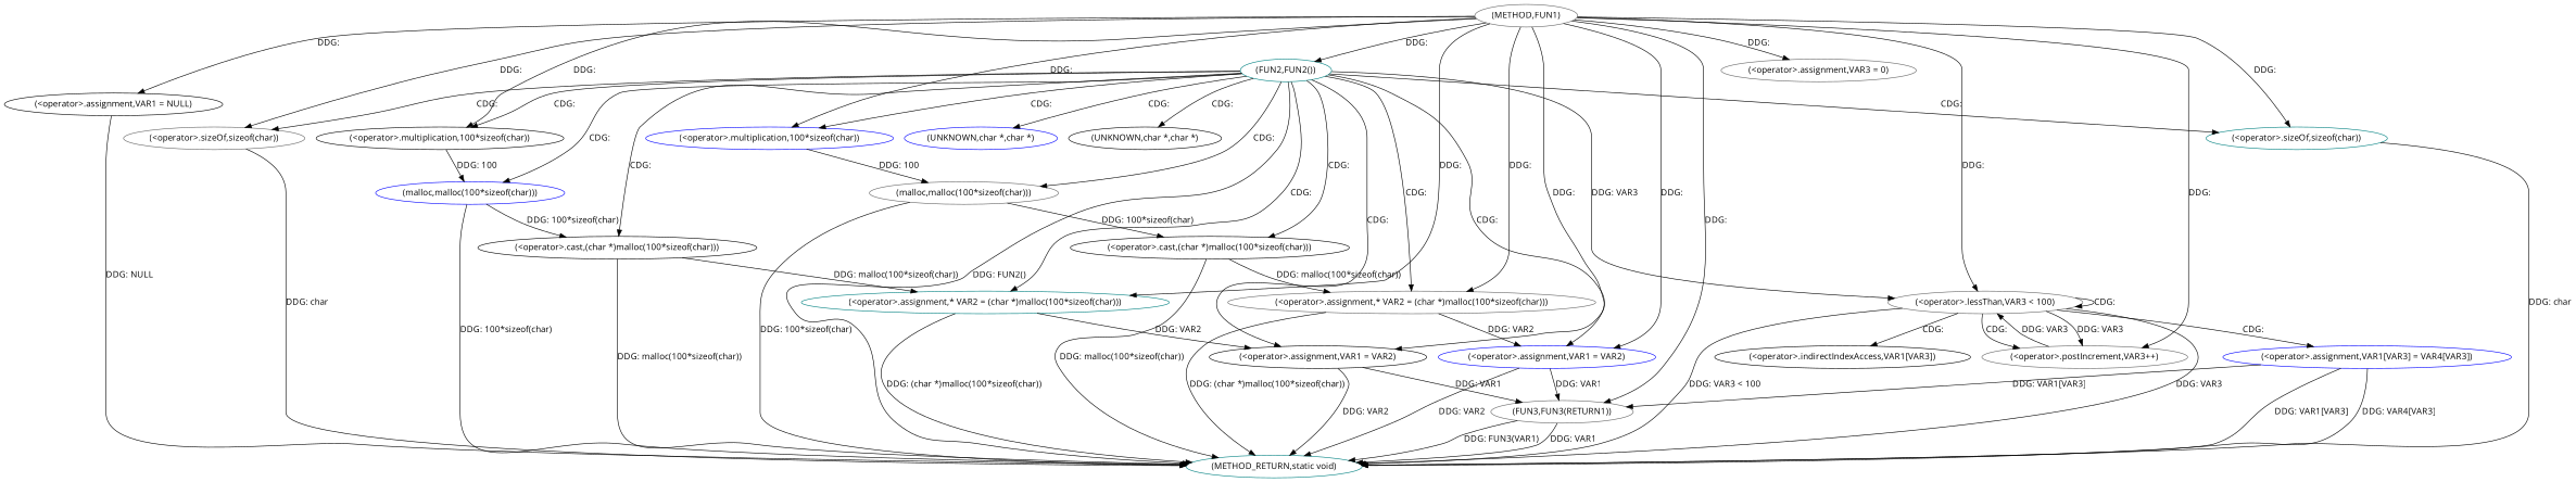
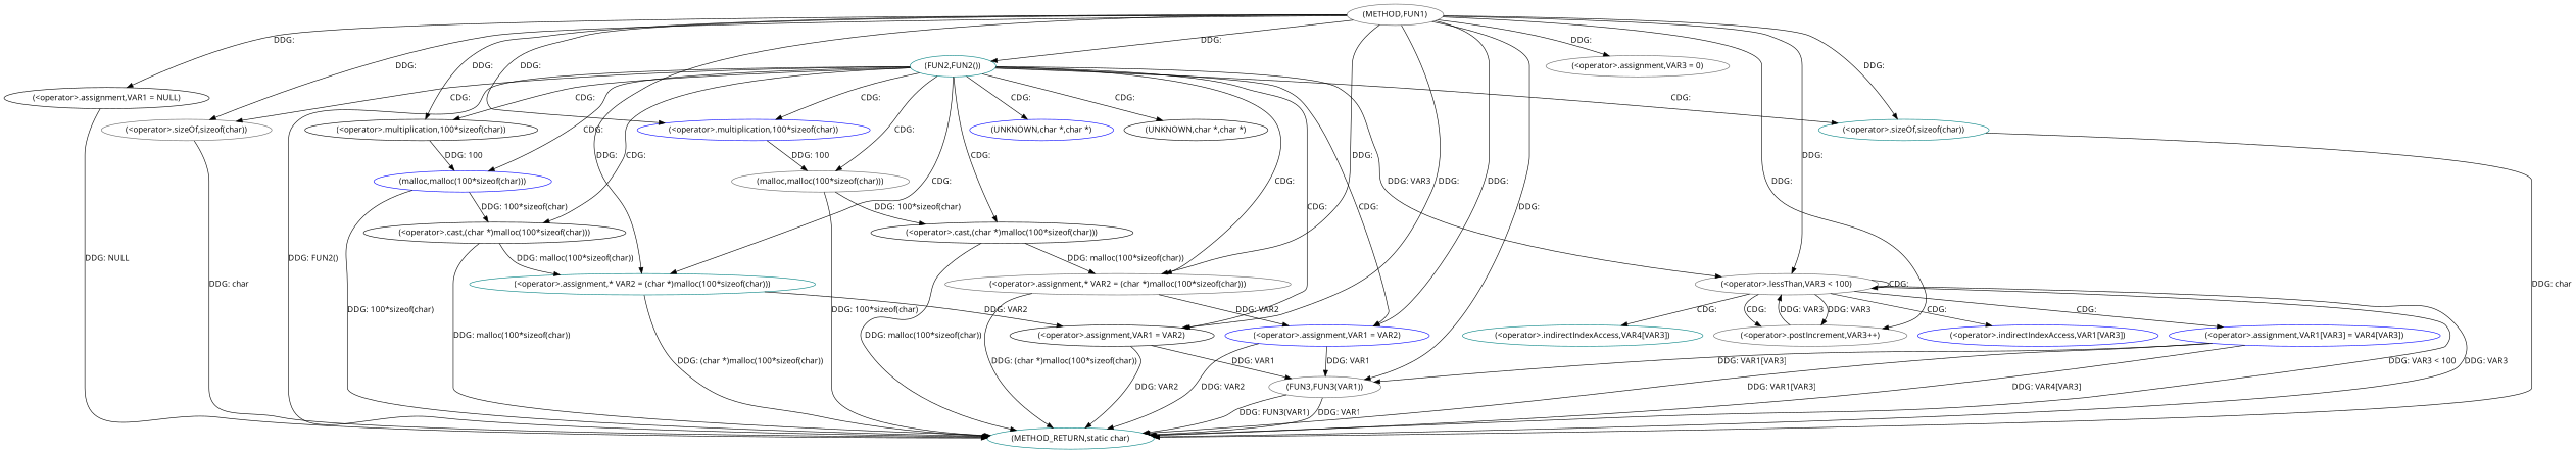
  digraph {
    fontname="Open Sans"
    node [color=gray40 fontname="Open Sans"]
    edge [fontname="Open Sans"]
    n1 [label="(METHOD,FUN1)"]
    n2 [color=black label="(<operator>.assignment,VAR1 = NULL)"]
    n3 [color=teal label="(FUN2,FUN2())"]
    n4 [label="(<operator>.assignment,* VAR2 = (char *)malloc(100*sizeof(char)))"]
    n5 [color=blue label="(<operator>.multiplication,100*sizeof(char))"]
    n6 [label="(<operator>.sizeOf,sizeof(char))"]
    n7 [color=blue label="(<operator>.assignment,VAR1 = VAR2)"]
    n8 [color=teal label="(<operator>.assignment,* VAR2 = (char *)malloc(100*sizeof(char)))"]
    n9 [color=black label="(<operator>.multiplication,100*sizeof(char))"]
    n10 [color=teal label="(<operator>.sizeOf,sizeof(char))"]
    n11 [color=black label="(<operator>.assignment,VAR1 = VAR2)"]
    n12 [label="(<operator>.assignment,VAR3 = 0)"]
    n13 [label="(<operator>.lessThan,VAR3 < 100)"]
    n14 [label="(<operator>.postIncrement,VAR3++)"]
-   n15 [label="(FUN3,FUN3(RETURN1))"]
-   n16 [color=teal label="(METHOD_RETURN,static void)"]
+   n15 [label="(FUN3,FUN3(VAR1))"]
+   n16 [color=teal label="(METHOD_RETURN,static char)"]
    n17 [color=black label="(<operator>.cast,(char *)malloc(100*sizeof(char)))"]
    n18 [label="(malloc,malloc(100*sizeof(char)))"]
    n19 [color=black label="(<operator>.cast,(char *)malloc(100*sizeof(char)))"]
    n20 [color=blue label="(malloc,malloc(100*sizeof(char)))"]
    n21 [color=blue label="(UNKNOWN,char *,char *)"]
    n22 [color=black label="(UNKNOWN,char *,char *)"]
    n23 [color=blue label="(<operator>.assignment,VAR1[VAR3] = VAR4[VAR3])"]
-   n24 [color=black label="(<operator>.indirectIndexAccess,VAR1[VAR3])"]
+   n24 [color=blue label="(<operator>.indirectIndexAccess,VAR1[VAR3])"]
+   n25 [color=teal label="(<operator>.indirectIndexAccess,VAR4[VAR3])"]
    n1 -> n2 [label="DDG: "]
    n1 -> n3 [label="DDG: "]
    n1 -> n4 [label="DDG: "]
    n1 -> n5 [label="DDG: "]
    n1 -> n6 [label="DDG: "]
    n1 -> n7 [label="DDG: "]
    n1 -> n8 [label="DDG: "]
    n1 -> n9 [label="DDG: "]
    n1 -> n10 [label="DDG: "]
    n1 -> n11 [label="DDG: "]
    n1 -> n12 [label="DDG: "]
    n1 -> n13 [label="DDG: "]
    n1 -> n14 [label="DDG: "]
    n1 -> n15 [label="DDG: "]
    n2 -> n16 [label="DDG: NULL"]
    n3 -> n4 [label="CDG: "]
    n3 -> n5 [label="CDG: "]
    n3 -> n6 [label="CDG: "]
    n3 -> n7 [label="CDG: "]
    n3 -> n8 [label="CDG: "]
    n3 -> n9 [label="CDG: "]
    n3 -> n10 [label="CDG: "]
    n3 -> n11 [label="CDG: "]
    n3 -> n13 [label="DDG: VAR3"]
    n3 -> n16 [label="DDG: FUN2()"]
    n3 -> n17 [label="CDG: "]
    n3 -> n18 [label="CDG: "]
    n3 -> n19 [label="CDG: "]
    n3 -> n20 [label="CDG: "]
    n3 -> n21 [label="CDG: "]
    n3 -> n22 [label="CDG: "]
    n4 -> n7 [label="DDG: VAR2"]
    n4 -> n16 [label="DDG: (char *)malloc(100*sizeof(char))"]
    n5 -> n18 [label="DDG: 100"]
    n6 -> n16 [label="DDG: char"]
    n7 -> n15 [label="DDG: VAR1"]
    n7 -> n16 [label="DDG: VAR2"]
    n8 -> n11 [label="DDG: VAR2"]
    n8 -> n16 [label="DDG: (char *)malloc(100*sizeof(char))"]
    n9 -> n20 [label="DDG: 100"]
    n10 -> n16 [label="DDG: char"]
    n11 -> n15 [label="DDG: VAR1"]
    n11 -> n16 [label="DDG: VAR2"]
    n13 -> n13 [label="CDG: "]
    n13 -> n14 [label="DDG: VAR3"]
    n13 -> n14 [label="CDG: "]
    n13 -> n16 [label="DDG: VAR3 < 100"]
    n13 -> n16 [label="DDG: VAR3"]
    n13 -> n23 [label="CDG: "]
    n13 -> n24 [label="CDG: "]
+   n13 -> n25 [label="CDG: "]
    n14 -> n13 [label="DDG: VAR3"]
    n15 -> n16 [label="DDG: FUN3(VAR1)"]
    n15 -> n16 [label="DDG: VAR1"]
    n17 -> n4 [label="DDG: malloc(100*sizeof(char))"]
    n17 -> n16 [label="DDG: malloc(100*sizeof(char))"]
    n18 -> n16 [label="DDG: 100*sizeof(char)"]
    n18 -> n17 [label="DDG: 100*sizeof(char)"]
    n19 -> n8 [label="DDG: malloc(100*sizeof(char))"]
    n19 -> n16 [label="DDG: malloc(100*sizeof(char))"]
    n20 -> n16 [label="DDG: 100*sizeof(char)"]
    n20 -> n19 [label="DDG: 100*sizeof(char)"]
    n23 -> n15 [label="DDG: VAR1[VAR3]"]
    n23 -> n16 [label="DDG: VAR1[VAR3]"]
    n23 -> n16 [label="DDG: VAR4[VAR3]"]
  }
